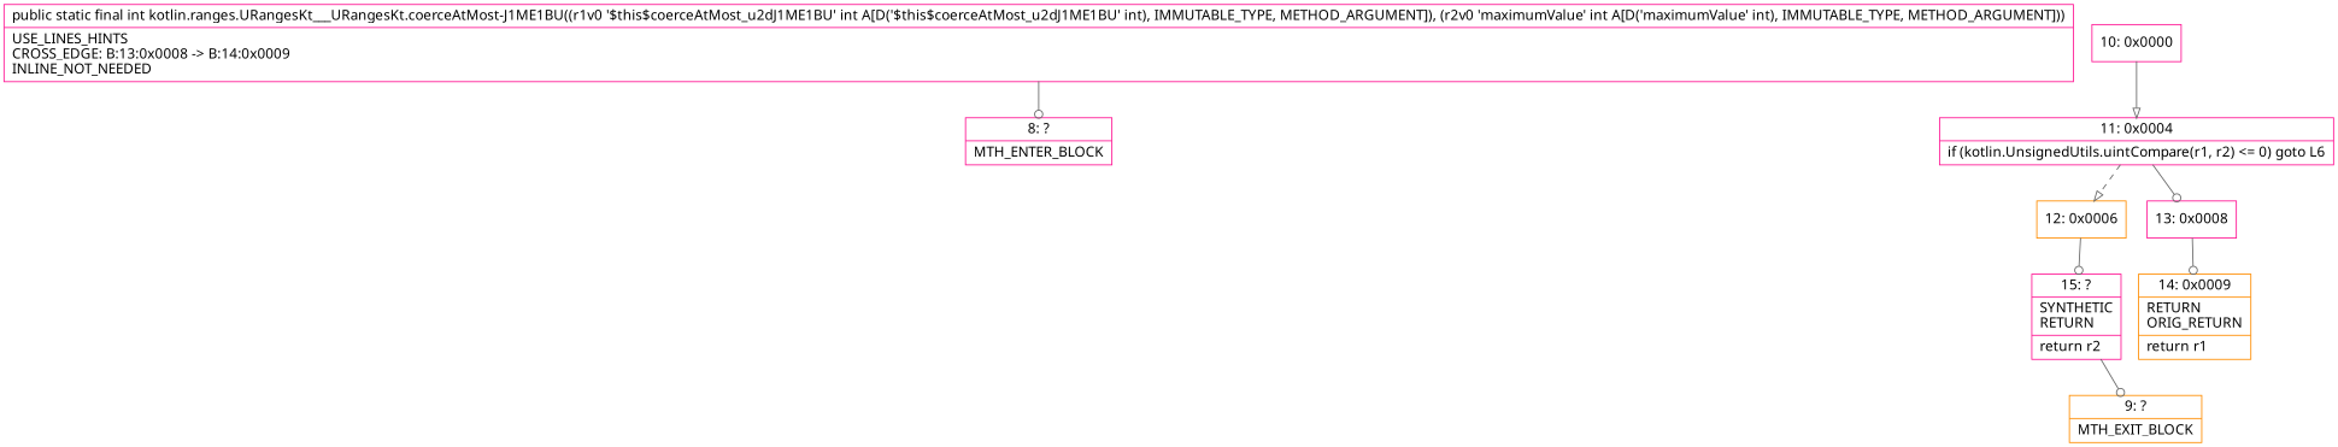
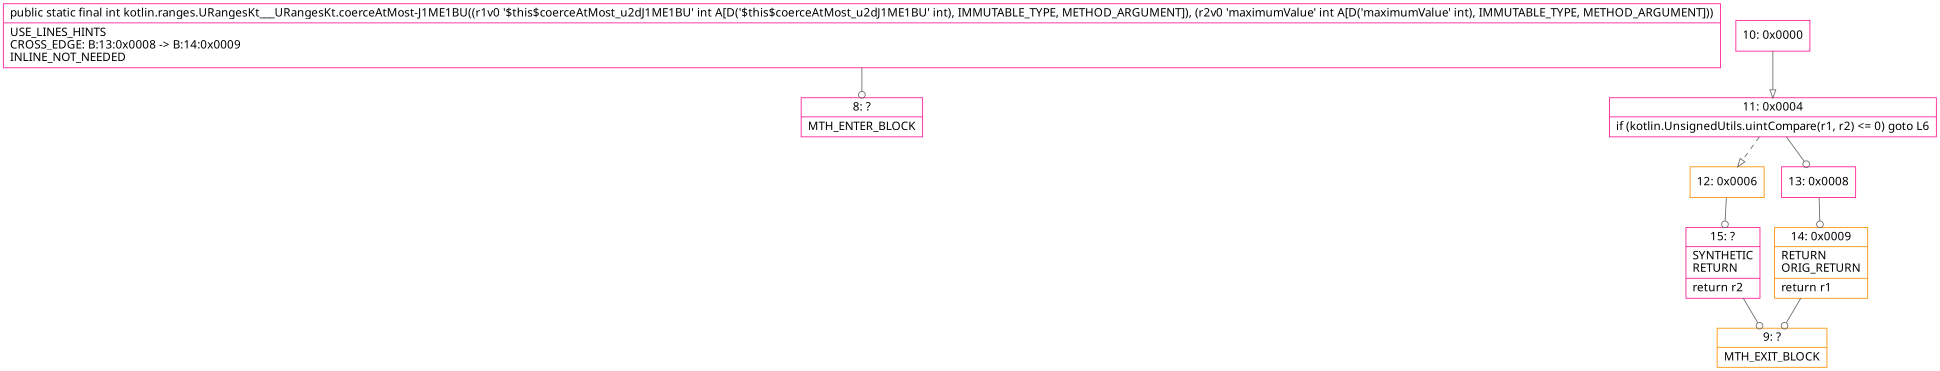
  digraph {
    fontname="Noto Sans"
    node [color=deeppink fontname="Noto Sans" shape=record]
    edge [arrowhead=odot color=gray40 fontname="Noto Sans"]
    n1 [label="{8\:\ ?|MTH_ENTER_BLOCK\l}"]
    n2 [label="{10\:\ 0x0000}"]
    n3 [label="{11\:\ 0x0004|if (kotlin.UnsignedUtils.uintCompare(r1, r2) \<= 0) goto L6\l}"]
    n4 [color=darkorange label="{12\:\ 0x0006}"]
    n5 [label="{13\:\ 0x0008}"]
    n6 [label="{15\:\ ?|SYNTHETIC\lRETURN\l|return r2\l}"]
    n7 [color=darkorange label="{14\:\ 0x0009|RETURN\lORIG_RETURN\l|return r1\l}"]
    n8 [color=darkorange label="{9\:\ ?|MTH_EXIT_BLOCK\l}"]
    n9 [label="{public static final int kotlin.ranges.URangesKt___URangesKt.coerceAtMost\-J1ME1BU((r1v0 '$this$coerceAtMost_u2dJ1ME1BU' int A[D('$this$coerceAtMost_u2dJ1ME1BU' int), IMMUTABLE_TYPE, METHOD_ARGUMENT]), (r2v0 'maximumValue' int A[D('maximumValue' int), IMMUTABLE_TYPE, METHOD_ARGUMENT]))  | USE_LINES_HINTS\lCROSS_EDGE: B:13:0x0008 \-\> B:14:0x0009\lINLINE_NOT_NEEDED\l}"]
    n2 -> n3 [arrowhead=onormal]
    n3 -> n4 [arrowhead=onormal style=dashed]
    n3 -> n5
    n4 -> n6
    n5 -> n7
    n6 -> n8
+   n7 -> n8
    n9 -> n1
  }
